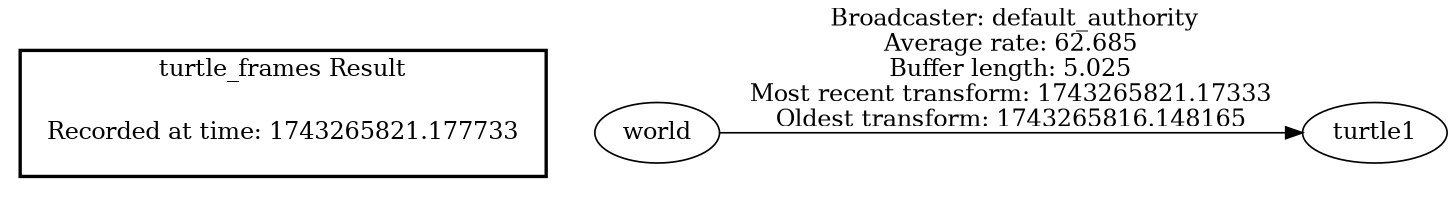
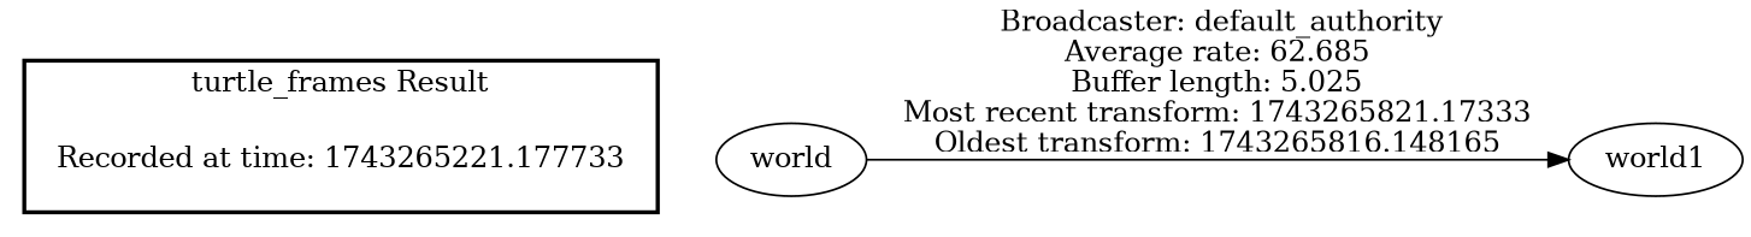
  digraph {
    rankdir=LR
-   "Recorded at time: 1743265821.177733" [shape=plaintext]
+   "Recorded at time: 1743265821.177733" [shape=plaintext label="Recorded at time: 1743265221.177733"]
    world
-   turtle1
+   turtle1 [label=world1]
    subgraph cluster_1 {
      color=black
      label="turtle_frames Result"
      style=bold
      "Recorded at time: 1743265821.177733"
    }
    "Recorded at time: 1743265821.177733" -> world [style=invis]
    world -> turtle1 [label=" Broadcaster: default_authority\nAverage rate: 62.685\nBuffer length: 5.025\nMost recent transform: 1743265821.17333\nOldest transform: 1743265816.148165\n"]
  }
